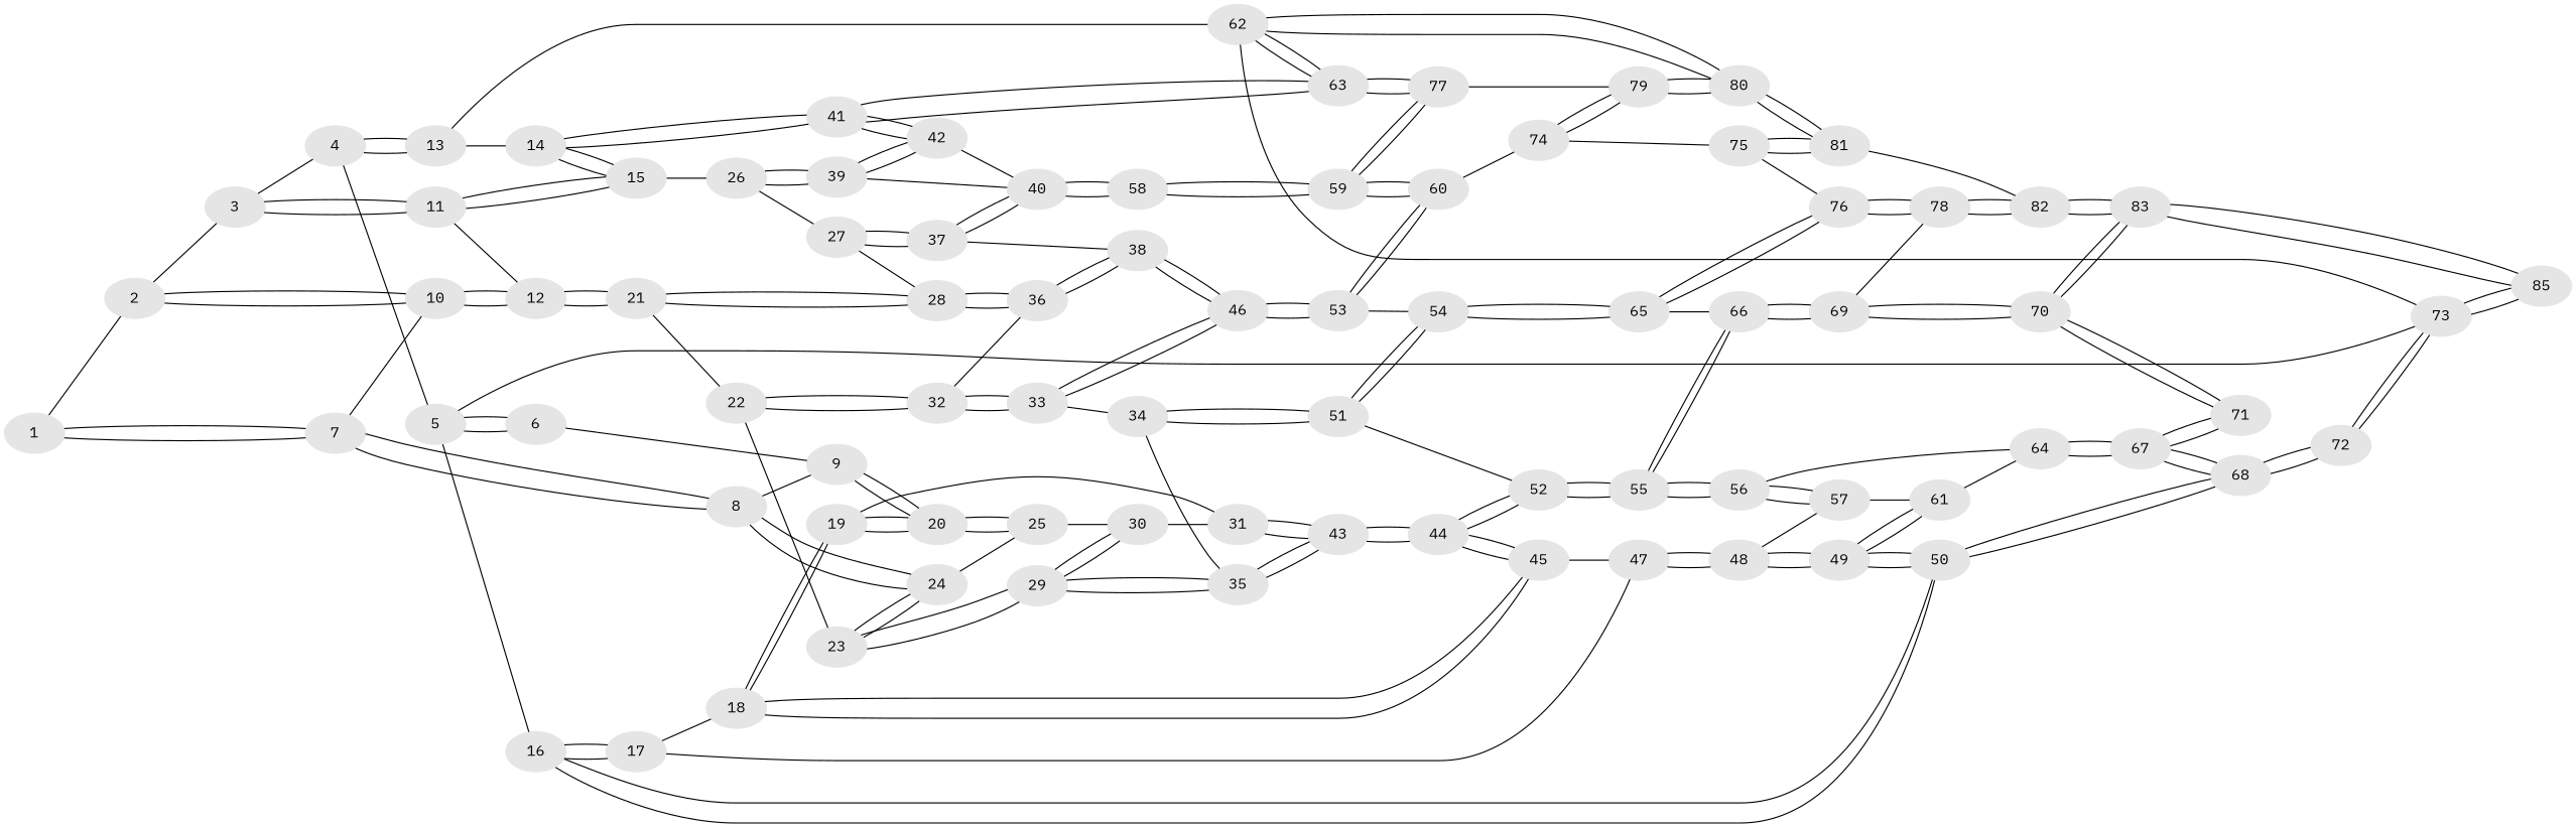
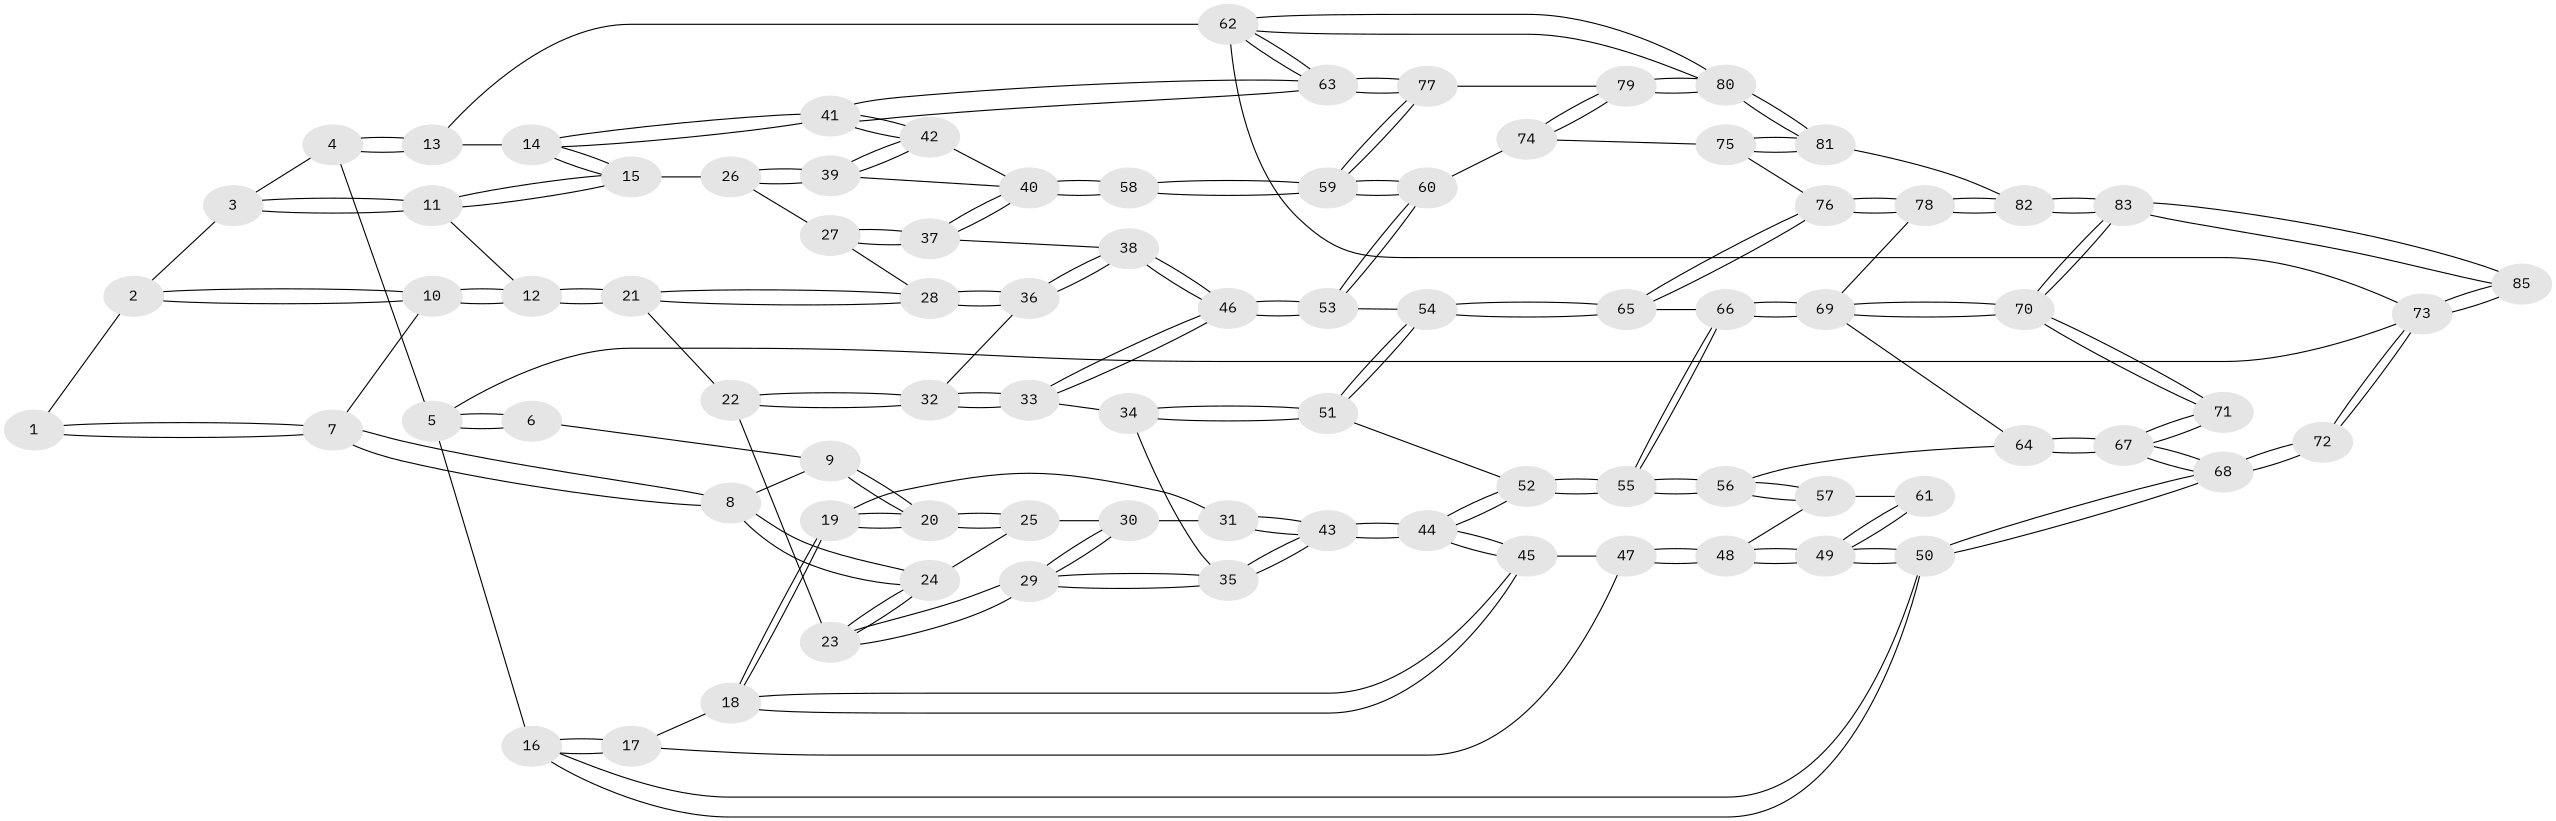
  graph {
    fontname="IBM Plex Mono"
    rankdir=LR
    node [color=gray90 fontname="IBM Plex Mono" style=filled]
    edge [fontname="IBM Plex Mono"]
    1
    2
    7
    3
    10
    8
    4
    11
    12
    5
    13
    15
    6
    16
    73
    14
    62
    9
    17
    50
    85
    20
    24
    25
    21
    26
    22
    28
    41
    63
    80
    42
    27
    39
    18
    47
    68
    19
    45
    48
    31
    43
    30
    23
    32
    36
    29
    33
    35
    37
    40
    38
    44
    34
    46
    51
    53
    52
    54
    58
    59
    77
    55
    60
    49
    57
    61
    64
    72
    65
    56
    66
    74
    76
    69
    67
    79
    75
    81
    71
    78
    70
    83
    82
    1 -- 2
    1 -- 7
    1 -- 7
    2 -- 3
    2 -- 10
    2 -- 10
    7 -- 10
    7 -- 8
    7 -- 8
    3 -- 4
    3 -- 11
    3 -- 11
    10 -- 12
    10 -- 12
    8 -- 9
    8 -- 24
    8 -- 24
    4 -- 5
    4 -- 13
    4 -- 13
    11 -- 12
    11 -- 15
    11 -- 15
    12 -- 21
    12 -- 21
    5 -- 6
    5 -- 6
    5 -- 16
    5 -- 73
    13 -- 14
    13 -- 62
    15 -- 26
    6 -- 9
    16 -- 17
    16 -- 17
    16 -- 50
    16 -- 50
    73 -- 85
    73 -- 85
    14 -- 15
    14 -- 15
    14 -- 41
    14 -- 41
    62 -- 73
    62 -- 63
    62 -- 63
    62 -- 80
    62 -- 80
    9 -- 20
    9 -- 20
    17 -- 18
    17 -- 47
    50 -- 68
    50 -- 68
    20 -- 25
    20 -- 25
    24 -- 25
    25 -- 30
    21 -- 22
    21 -- 28
    21 -- 28
    26 -- 27
    26 -- 39
    26 -- 39
    22 -- 23
    22 -- 32
    22 -- 32
    28 -- 36
    28 -- 36
    41 -- 63
    41 -- 63
    41 -- 42
    41 -- 42
    63 -- 77
    63 -- 77
    80 -- 81
    80 -- 81
    42 -- 40
    27 -- 28
    27 -- 37
    27 -- 37
    39 -- 42
    39 -- 42
    39 -- 40
    18 -- 19
    18 -- 19
    18 -- 45
    18 -- 45
    47 -- 48
    47 -- 48
    68 -- 72
    68 -- 72
    19 -- 20
    19 -- 20
    19 -- 31
    45 -- 47
    48 -- 49
    48 -- 49
    48 -- 57
    31 -- 43
    31 -- 43
    43 -- 44
    43 -- 44
    30 -- 31
    23 -- 24
    23 -- 24
    23 -- 29
    23 -- 29
    32 -- 36
    32 -- 33
    32 -- 33
    36 -- 38
    36 -- 38
    29 -- 30
    29 -- 30
    29 -- 35
    29 -- 35
    33 -- 34
    33 -- 46
    33 -- 46
    35 -- 43
    35 -- 43
    37 -- 40
    37 -- 40
    37 -- 38
    40 -- 58
    40 -- 58
    38 -- 46
    38 -- 46
    44 -- 45
    44 -- 45
    44 -- 52
    44 -- 52
    34 -- 35
    34 -- 51
    34 -- 51
    46 -- 53
    46 -- 53
    51 -- 52
    51 -- 54
    51 -- 54
    53 -- 54
    53 -- 60
    53 -- 60
    52 -- 55
    52 -- 55
    54 -- 65
    54 -- 65
    58 -- 59
    58 -- 59
    59 -- 77
    59 -- 77
    59 -- 60
    59 -- 60
    77 -- 79
    55 -- 56
    55 -- 56
    55 -- 66
    55 -- 66
    60 -- 74
    49 -- 50
    49 -- 50
    49 -- 61
    49 -- 61
    57 -- 61
-   61 -- 64
+   69 -- 64
    64 -- 67
    64 -- 67
    72 -- 73
    72 -- 73
    65 -- 66
    65 -- 76
    65 -- 76
    56 -- 57
    56 -- 57
    56 -- 64
    66 -- 69
    66 -- 69
    74 -- 79
    74 -- 79
    74 -- 75
    76 -- 78
    76 -- 78
    69 -- 78
    69 -- 70
    69 -- 70
    67 -- 68
    67 -- 68
    67 -- 71
    67 -- 71
    79 -- 80
    79 -- 80
    75 -- 76
    75 -- 81
    75 -- 81
    81 -- 82
    78 -- 82
    78 -- 82
    70 -- 71
    70 -- 71
    70 -- 83
    70 -- 83
    83 -- 85
    83 -- 85
    82 -- 83
    82 -- 83
  }
